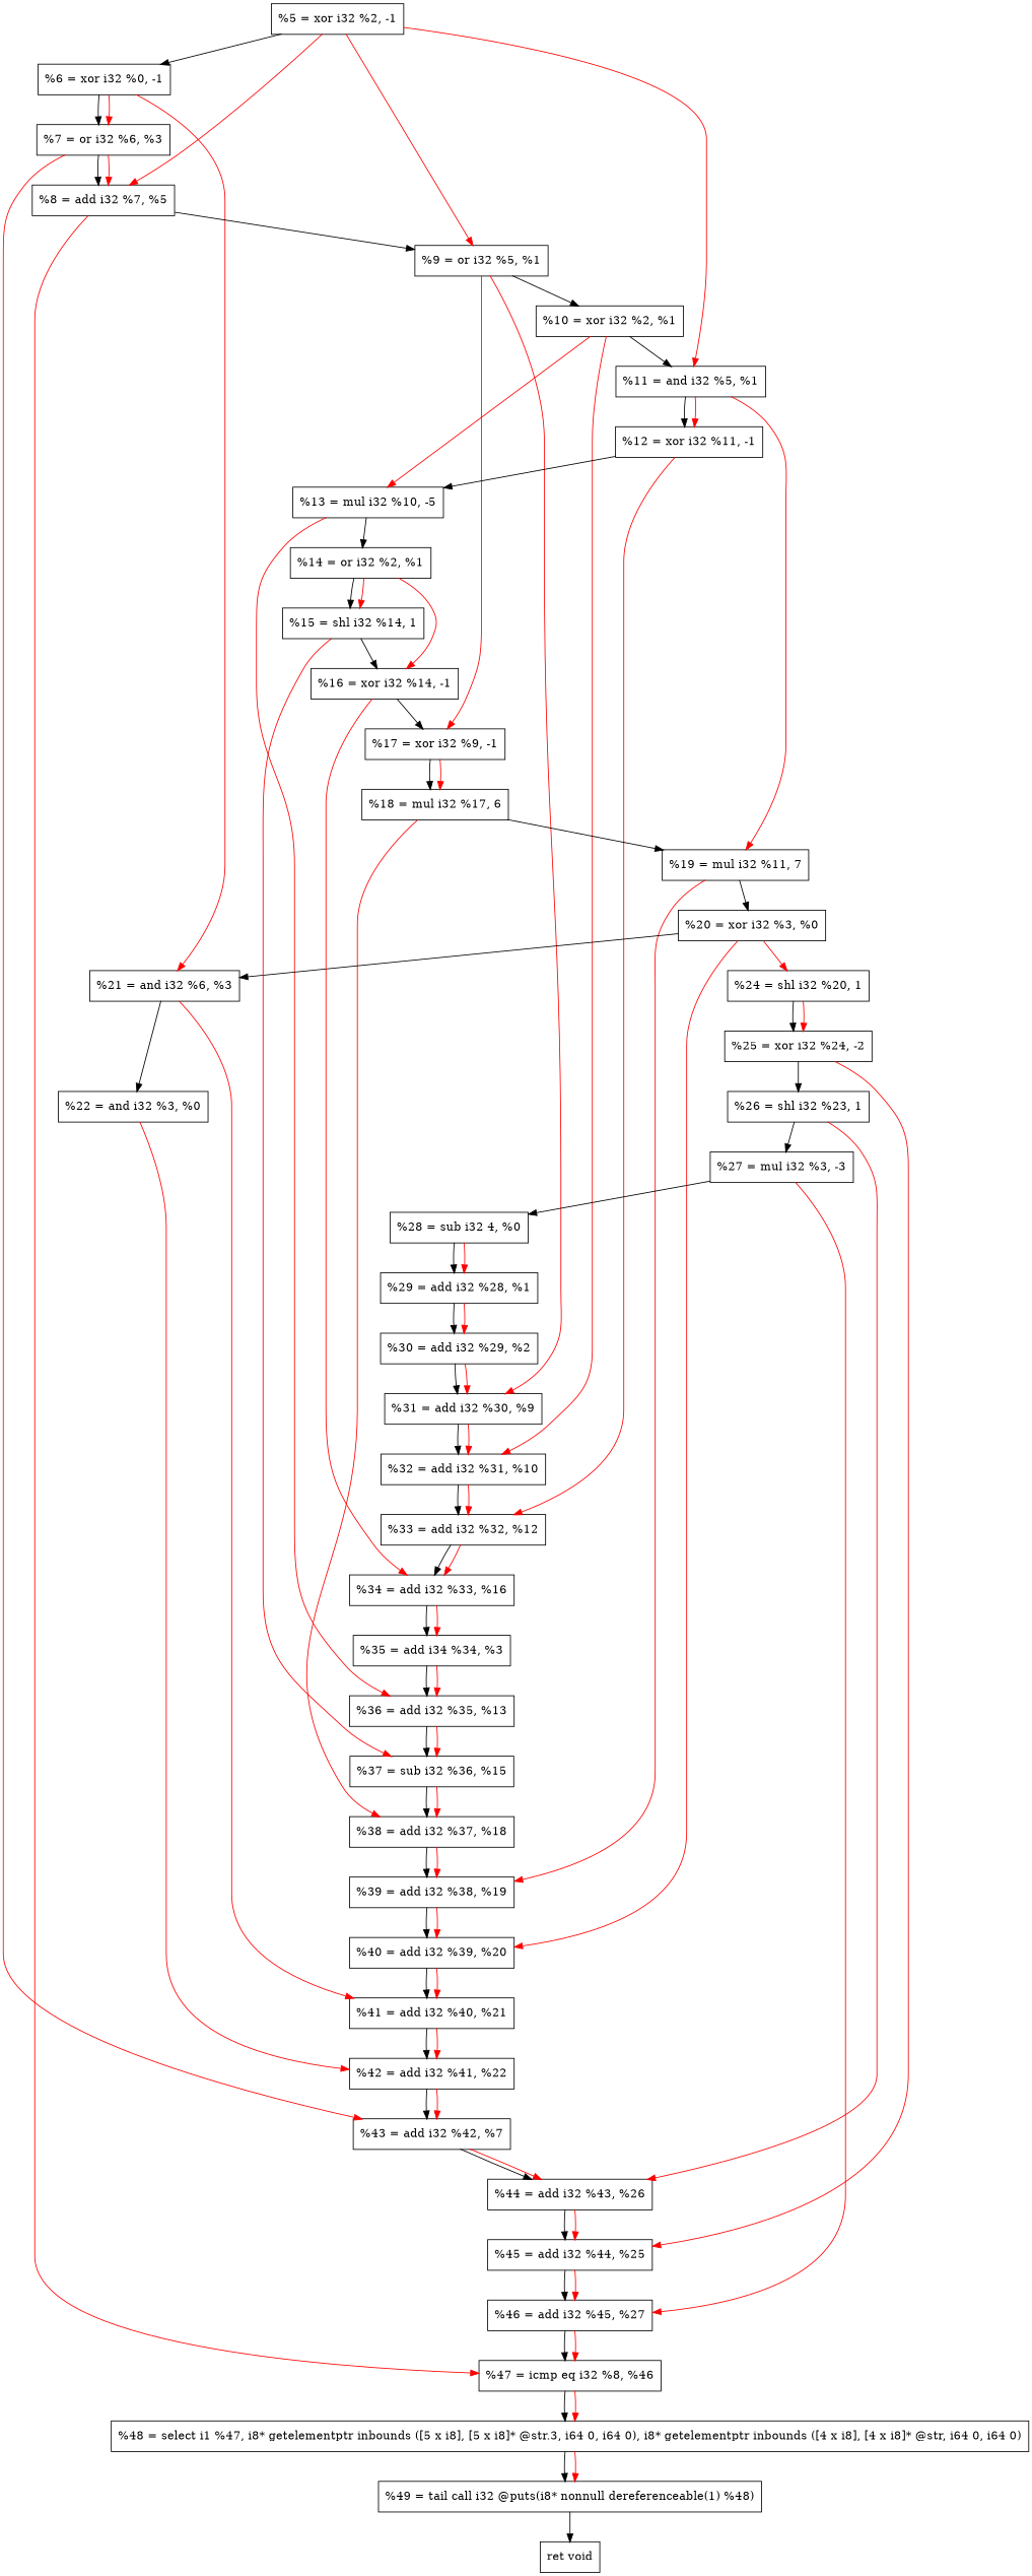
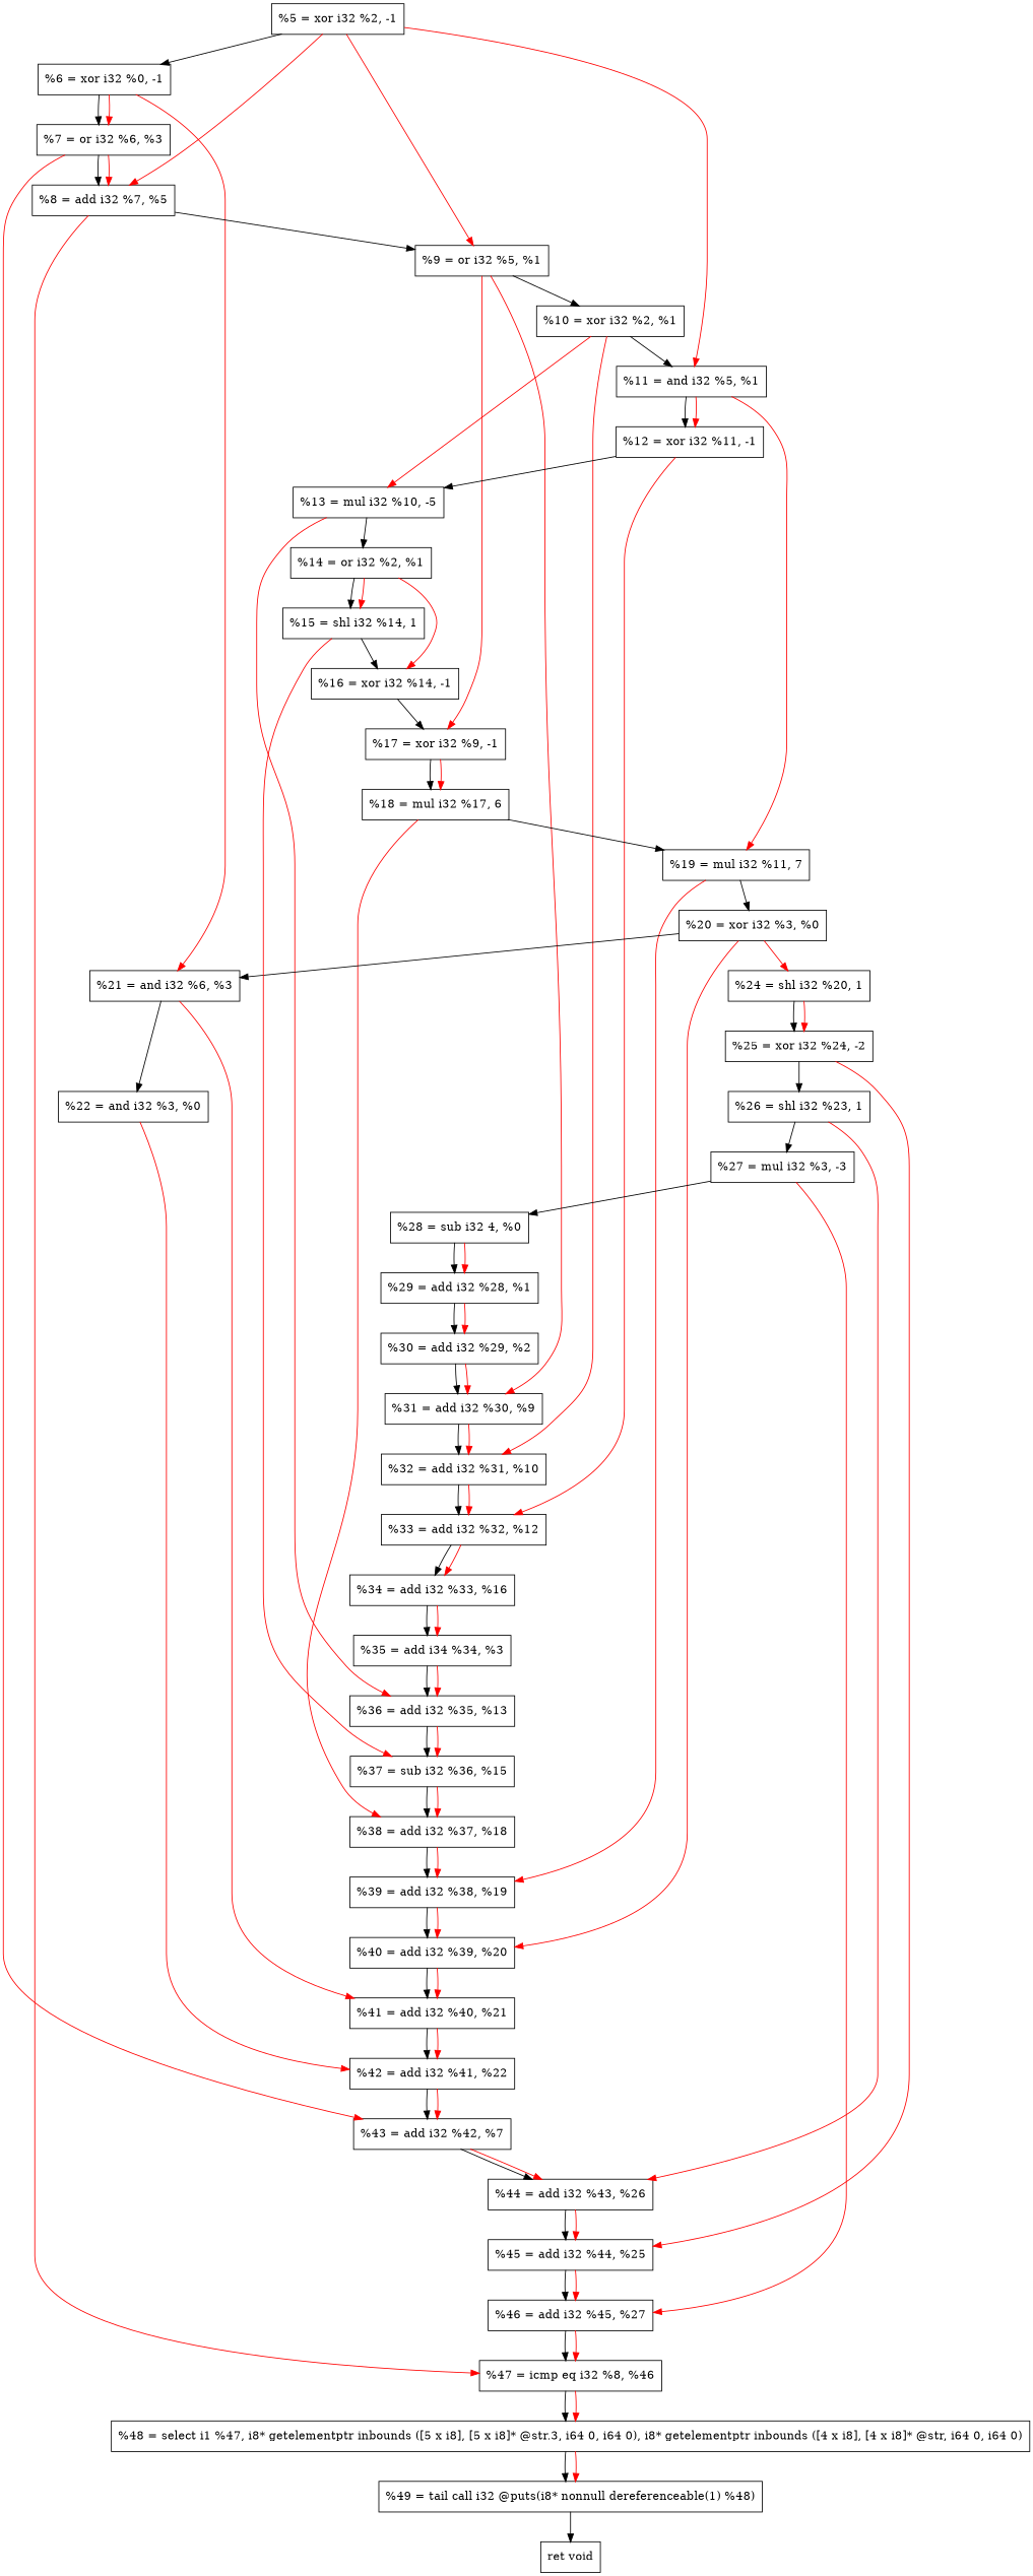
  digraph {
    node [shape=record]
    edge [color=red]
    n1 [label="  %5 = xor i32 %2, -1"]
    n2 [label="  %6 = xor i32 %0, -1"]
    n3 [label="  %8 = add i32 %7, %5"]
    n4 [label="  %9 = or i32 %5, %1"]
    n5 [label="  %11 = and i32 %5, %1"]
    n6 [label="  %7 = or i32 %6, %3"]
    n7 [label="  %21 = and i32 %6, %3"]
    n8 [label="  %47 = icmp eq i32 %8, %46"]
    n9 [label="  %10 = xor i32 %2, %1"]
    n10 [label="  %17 = xor i32 %9, -1"]
    n11 [label="  %31 = add i32 %30, %9"]
    n12 [label="  %12 = xor i32 %11, -1"]
    n13 [label="  %19 = mul i32 %11, 7"]
    n14 [label="  %43 = add i32 %42, %7"]
    n15 [label="  %22 = and i32 %3, %0"]
    n16 [label="  %41 = add i32 %40, %21"]
    n17 [label="  %44 = add i32 %43, %26"]
    n18 [label="  %48 = select i1 %47, i8* getelementptr inbounds ([5 x i8], [5 x i8]* @str.3, i64 0, i64 0), i8* getelementptr inbounds ([4 x i8], [4 x i8]* @str, i64 0, i64 0)"]
    n19 [label="  %13 = mul i32 %10, -5"]
    n20 [label="  %32 = add i32 %31, %10"]
    n21 [label="  %18 = mul i32 %17, 6"]
    n22 [label="  %14 = or i32 %2, %1"]
    n23 [label="  %36 = add i32 %35, %13"]
    n24 [label="  %33 = add i32 %32, %12"]
    n25 [label="  %20 = xor i32 %3, %0"]
    n26 [label="  %39 = add i32 %38, %19"]
    n27 [label="  %34 = add i32 %33, %16"]
    n28 [label="  %15 = shl i32 %14, 1"]
    n29 [label="  %16 = xor i32 %14, -1"]
    n30 [label="  %37 = sub i32 %36, %15"]
    n31 [label="  %38 = add i32 %37, %18"]
    n32 [label="%35 = add i34 %34, %3"]
    n33 [label="  %24 = shl i32 %20, 1"]
    n34 [label="  %40 = add i32 %39, %20"]
    n35 [label="  %25 = xor i32 %24, -2"]
    n36 [label="  %42 = add i32 %41, %22"]
    n37 [label="  %26 = shl i32 %23, 1"]
    n38 [label="  %27 = mul i32 %3, -3"]
    n39 [label="  %45 = add i32 %44, %25"]
    n40 [label="  %46 = add i32 %45, %27"]
    n41 [label="  %28 = sub i32 4, %0"]
    n42 [label="  %29 = add i32 %28, %1"]
    n43 [label="  %30 = add i32 %29, %2"]
    n44 [label="  %49 = tail call i32 @puts(i8* nonnull dereferenceable(1) %48)"]
    n45 [label="  ret void"]
    n1 -> n2 [color=""]
    n1 -> n3
    n1 -> n4
    n1 -> n5
    n2 -> n6 [color=""]
    n2 -> n6
    n2 -> n7
    n3 -> n4 [color=""]
    n3 -> n8
    n4 -> n9 [color=""]
    n4 -> n10
    n4 -> n11
    n5 -> n12 [color=""]
    n5 -> n12
    n5 -> n13
    n6 -> n3 [color=""]
    n6 -> n3
    n6 -> n14
    n7 -> n15 [color=""]
    n7 -> n16
    n8 -> n18 [color=""]
    n8 -> n18
    n9 -> n5 [color=""]
    n9 -> n19
    n9 -> n20
    n10 -> n21 [color=""]
    n10 -> n21
    n11 -> n20 [color=""]
    n11 -> n20
    n12 -> n19 [color=""]
    n12 -> n24
    n13 -> n25 [color=""]
    n13 -> n26
    n14 -> n17 [color=""]
    n14 -> n17
    n15 -> n36
    n16 -> n36 [color=""]
    n16 -> n36
    n17 -> n39 [color=""]
    n17 -> n39
    n18 -> n44 [color=""]
    n18 -> n44
    n19 -> n22 [color=""]
    n19 -> n23
    n20 -> n24 [color=""]
    n20 -> n24
    n21 -> n13 [color=""]
    n21 -> n31
    n22 -> n28 [color=""]
    n22 -> n28
    n22 -> n29
    n23 -> n30 [color=""]
    n23 -> n30
    n24 -> n27 [color=""]
    n24 -> n27
    n25 -> n7 [color=""]
    n25 -> n33
    n25 -> n34
    n26 -> n34 [color=""]
    n26 -> n34
    n27 -> n32 [color=""]
    n27 -> n32
    n28 -> n29 [color=""]
    n28 -> n30
    n29 -> n10 [color=""]
-   n29 -> n27
    n30 -> n31 [color=""]
    n30 -> n31
    n31 -> n26 [color=""]
    n31 -> n26
    n32 -> n23 [color=""]
    n32 -> n23
    n33 -> n35 [color=""]
    n33 -> n35
    n34 -> n16 [color=""]
    n34 -> n16
    n35 -> n37 [color=""]
    n35 -> n39
    n36 -> n14 [color=""]
    n36 -> n14
    n37 -> n17
    n37 -> n38 [color=""]
    n38 -> n40
    n38 -> n41 [color=""]
    n39 -> n40 [color=""]
    n39 -> n40
    n40 -> n8 [color=""]
    n40 -> n8
    n41 -> n42 [color=""]
    n41 -> n42
    n42 -> n43 [color=""]
    n42 -> n43
    n43 -> n11 [color=""]
    n43 -> n11
    n44 -> n45 [color=""]
  }
